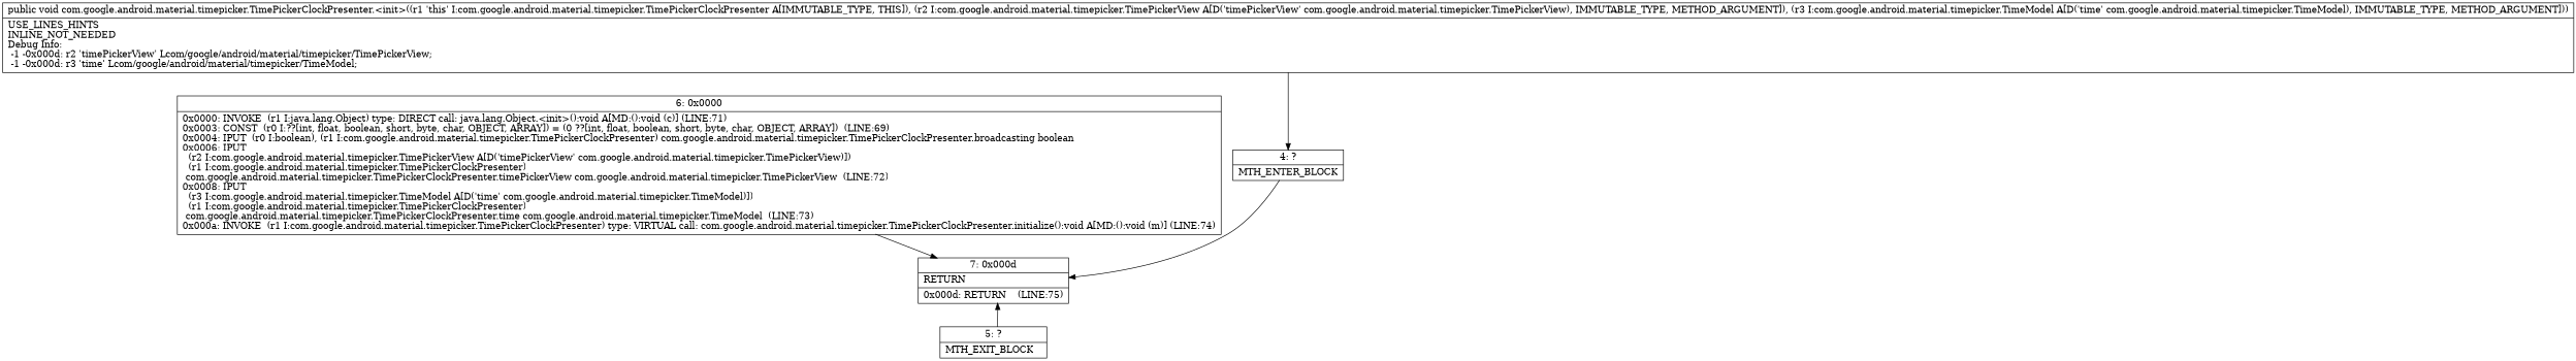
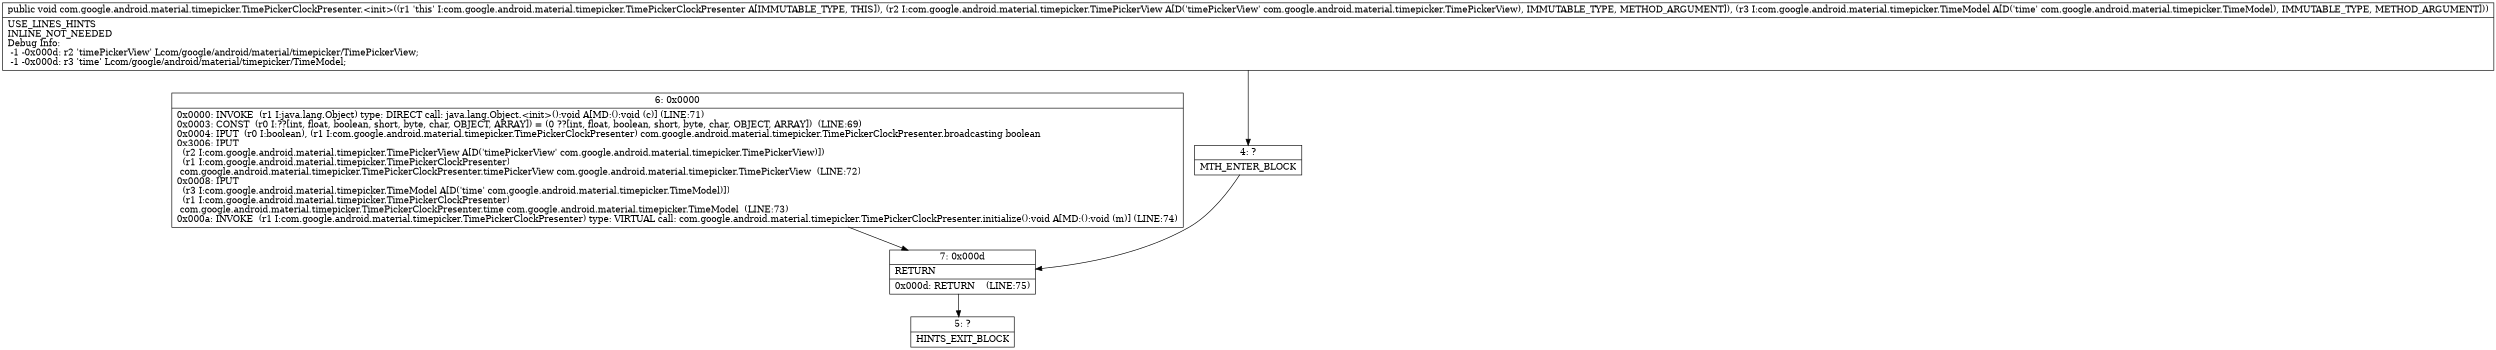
  digraph {
    node [shape=record]
    n1 [label="{4\:\ ?|MTH_ENTER_BLOCK\l}"]
    n2 [label="{7\:\ 0x000d|RETURN\l|0x000d: RETURN    (LINE:75)\l}"]
-   n3 [label="{6\:\ 0x0000|0x0000: INVOKE  (r1 I:java.lang.Object) type: DIRECT call: java.lang.Object.\<init\>():void A[MD:():void (c)] (LINE:71)\l0x0003: CONST  (r0 I:??[int, float, boolean, short, byte, char, OBJECT, ARRAY]) = (0 ??[int, float, boolean, short, byte, char, OBJECT, ARRAY])  (LINE:69)\l0x0004: IPUT  (r0 I:boolean), (r1 I:com.google.android.material.timepicker.TimePickerClockPresenter) com.google.android.material.timepicker.TimePickerClockPresenter.broadcasting boolean \l0x0006: IPUT  \l  (r2 I:com.google.android.material.timepicker.TimePickerView A[D('timePickerView' com.google.android.material.timepicker.TimePickerView)])\l  (r1 I:com.google.android.material.timepicker.TimePickerClockPresenter)\l com.google.android.material.timepicker.TimePickerClockPresenter.timePickerView com.google.android.material.timepicker.TimePickerView  (LINE:72)\l0x0008: IPUT  \l  (r3 I:com.google.android.material.timepicker.TimeModel A[D('time' com.google.android.material.timepicker.TimeModel)])\l  (r1 I:com.google.android.material.timepicker.TimePickerClockPresenter)\l com.google.android.material.timepicker.TimePickerClockPresenter.time com.google.android.material.timepicker.TimeModel  (LINE:73)\l0x000a: INVOKE  (r1 I:com.google.android.material.timepicker.TimePickerClockPresenter) type: VIRTUAL call: com.google.android.material.timepicker.TimePickerClockPresenter.initialize():void A[MD:():void (m)] (LINE:74)\l}"]
-   n4 [label="{5\:\ ?|MTH_EXIT_BLOCK\l}"]
+   n3 [label="{6\:\ 0x0000|0x0000: INVOKE  (r1 I:java.lang.Object) type: DIRECT call: java.lang.Object.\<init\>():void A[MD:():void (c)] (LINE:71)\l0x0003: CONST  (r0 I:??[int, float, boolean, short, byte, char, OBJECT, ARRAY]) = (0 ??[int, float, boolean, short, byte, char, OBJECT, ARRAY])  (LINE:69)\l0x0004: IPUT  (r0 I:boolean), (r1 I:com.google.android.material.timepicker.TimePickerClockPresenter) com.google.android.material.timepicker.TimePickerClockPresenter.broadcasting boolean \l0x3006: IPUT  \l  (r2 I:com.google.android.material.timepicker.TimePickerView A[D('timePickerView' com.google.android.material.timepicker.TimePickerView)])\l  (r1 I:com.google.android.material.timepicker.TimePickerClockPresenter)\l com.google.android.material.timepicker.TimePickerClockPresenter.timePickerView com.google.android.material.timepicker.TimePickerView  (LINE:72)\l0x0008: IPUT  \l  (r3 I:com.google.android.material.timepicker.TimeModel A[D('time' com.google.android.material.timepicker.TimeModel)])\l  (r1 I:com.google.android.material.timepicker.TimePickerClockPresenter)\l com.google.android.material.timepicker.TimePickerClockPresenter.time com.google.android.material.timepicker.TimeModel  (LINE:73)\l0x000a: INVOKE  (r1 I:com.google.android.material.timepicker.TimePickerClockPresenter) type: VIRTUAL call: com.google.android.material.timepicker.TimePickerClockPresenter.initialize():void A[MD:():void (m)] (LINE:74)\l}"]
+   n4 [label="{5\:\ ?|HINTS_EXIT_BLOCK\l}"]
    n5 [label="{public void com.google.android.material.timepicker.TimePickerClockPresenter.\<init\>((r1 'this' I:com.google.android.material.timepicker.TimePickerClockPresenter A[IMMUTABLE_TYPE, THIS]), (r2 I:com.google.android.material.timepicker.TimePickerView A[D('timePickerView' com.google.android.material.timepicker.TimePickerView), IMMUTABLE_TYPE, METHOD_ARGUMENT]), (r3 I:com.google.android.material.timepicker.TimeModel A[D('time' com.google.android.material.timepicker.TimeModel), IMMUTABLE_TYPE, METHOD_ARGUMENT]))  | USE_LINES_HINTS\lINLINE_NOT_NEEDED\lDebug Info:\l  \-1 \-0x000d: r2 'timePickerView' Lcom\/google\/android\/material\/timepicker\/TimePickerView;\l  \-1 \-0x000d: r3 'time' Lcom\/google\/android\/material\/timepicker\/TimeModel;\l}"]
    n1 -> n2
-   n4 -> n2
+   n2 -> n4
    n3 -> n2
    n5 -> n1
  }
